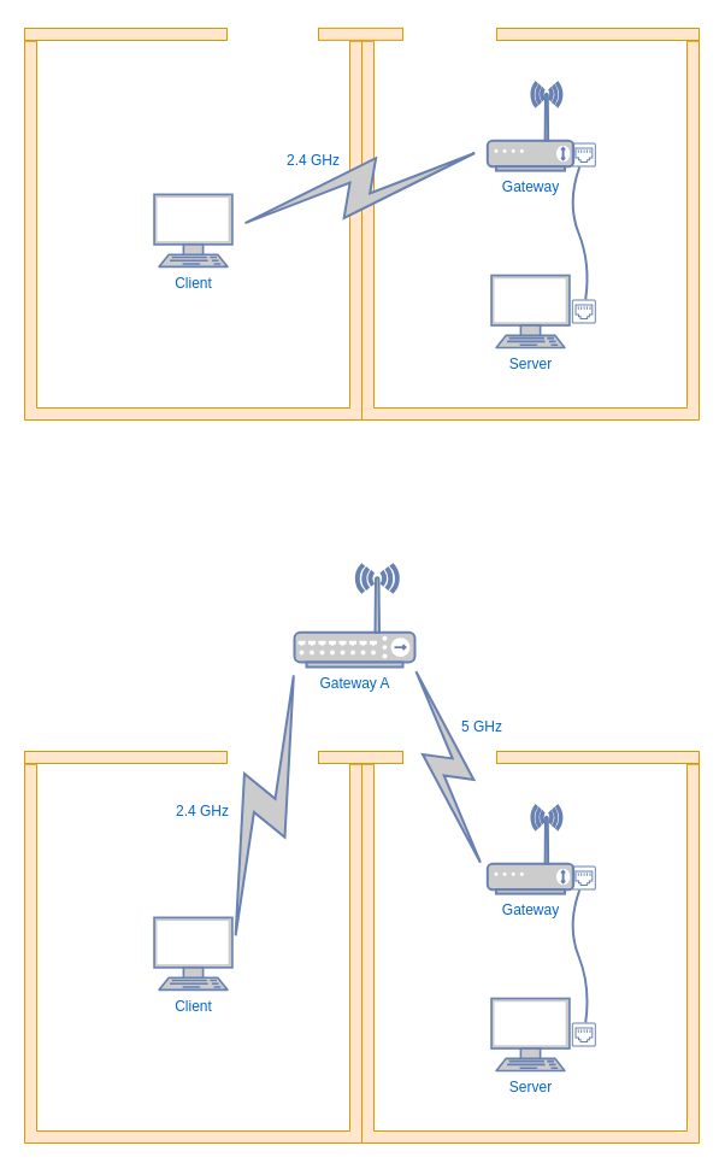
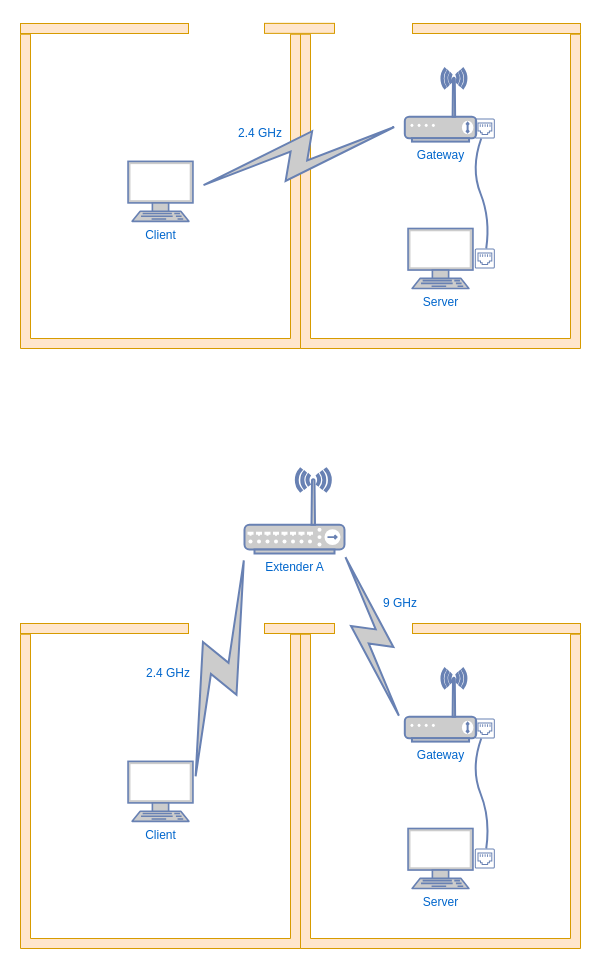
  <mxCell id="0" />
  <mxCell id="1" parent="0" />
  <mxCell id="2" value="" style="verticalLabelPosition=bottom;html=1;verticalAlign=top;align=center;shape=mxgraph.floorplan.wallU;fillColor=#ffe6cc;rotation=-180;strokeColor=#d79b00;" parent="1" vertex="1"><mxGeometry x="300" y="33.714" width="280" height="314.286" as="geometry" /></mxCell>
  <mxCell id="3" value="" style="verticalLabelPosition=bottom;html=1;verticalAlign=top;align=center;shape=mxgraph.floorplan.wall;fillColor=#ffe6cc;strokeColor=#d79b00;" parent="1" vertex="1"><mxGeometry x="412" y="20.14" width="168" height="15.714" as="geometry" /></mxCell>
  <mxCell id="4" value="Gateway" style="fontColor=#0066CC;verticalAlign=top;verticalLabelPosition=bottom;labelPosition=center;align=center;html=1;outlineConnect=0;fillColor=#CCCCCC;strokeColor=#6881B3;gradientColor=none;gradientDirection=north;strokeWidth=2;shape=mxgraph.networks.wireless_modem;aspect=fixed;" parent="1" vertex="1"><mxGeometry x="404.31" y="68" width="71.38" height="73.1" as="geometry" /></mxCell>
  <mxCell id="5" value="Server" style="fontColor=#0066CC;verticalAlign=top;verticalLabelPosition=bottom;labelPosition=center;align=center;html=1;outlineConnect=0;fillColor=#CCCCCC;strokeColor=#6881B3;gradientColor=none;gradientDirection=north;strokeWidth=2;shape=mxgraph.networks.terminal;aspect=fixed;" parent="1" vertex="1"><mxGeometry x="407.55" y="228" width="64.9" height="60" as="geometry" /></mxCell>
  <mxCell id="6" value="" style="verticalLabelPosition=bottom;html=1;verticalAlign=top;align=center;shape=mxgraph.floorplan.wallU;fillColor=#ffe6cc;rotation=-180;strokeColor=#d79b00;" parent="1" vertex="1"><mxGeometry x="20" y="33.714" width="280" height="314.286" as="geometry" /></mxCell>
  <mxCell id="7" value="" style="verticalLabelPosition=bottom;html=1;verticalAlign=top;align=center;shape=mxgraph.floorplan.wall;fillColor=#ffe6cc;strokeColor=#d79b00;" parent="1" vertex="1"><mxGeometry x="20" y="20.14" width="168" height="15.714" as="geometry" /></mxCell>
  <mxCell id="8" value="Client" style="fontColor=#0066CC;verticalAlign=top;verticalLabelPosition=bottom;labelPosition=center;align=center;html=1;outlineConnect=0;fillColor=#CCCCCC;strokeColor=#6881B3;gradientColor=none;gradientDirection=north;strokeWidth=2;shape=mxgraph.networks.terminal;aspect=fixed;" parent="1" vertex="1"><mxGeometry x="127.55" y="160.86" width="64.9" height="60" as="geometry" /></mxCell>
  <mxCell id="9" value="" style="html=1;outlineConnect=0;fillColor=#CCCCCC;strokeColor=#6881B3;gradientColor=none;gradientDirection=north;strokeWidth=2;shape=mxgraph.networks.comm_link_edge;html=1;rounded=0;" parent="1" source="8" target="4" edge="1"><mxGeometry width="100" height="100" relative="1" as="geometry"><mxPoint x="194.31" y="184.11" as="sourcePoint" /><mxPoint x="220" y="8" as="targetPoint" /><Array as="points"><mxPoint x="300" y="178" /></Array></mxGeometry></mxCell>
  <mxCell id="10" value="" style="group" parent="1" vertex="1" connectable="0"><mxGeometry x="470" y="118" width="24.31" height="150" as="geometry" /></mxCell>
  <mxCell id="11" value="" style="sketch=0;pointerEvents=1;shadow=0;dashed=0;html=1;strokeColor=none;fillColor=#6881B3;aspect=fixed;labelPosition=center;verticalLabelPosition=bottom;verticalAlign=top;align=center;outlineConnect=0;shape=mxgraph.vvd.ethernet_port;" parent="10" vertex="1"><mxGeometry x="4.31" width="20" height="20" as="geometry" /></mxCell>
  <mxCell id="12" value="" style="sketch=0;pointerEvents=1;shadow=0;dashed=0;html=1;strokeColor=none;fillColor=#6881B3;aspect=fixed;labelPosition=center;verticalLabelPosition=bottom;verticalAlign=top;align=center;outlineConnect=0;shape=mxgraph.vvd.ethernet_port;" parent="10" vertex="1"><mxGeometry x="4.31" y="130" width="20" height="20" as="geometry" /></mxCell>
  <mxCell id="13" value="" style="curved=1;endArrow=none;html=1;rounded=0;strokeColor=#6881B3;endFill=0;strokeWidth=2;" parent="10" source="12" target="11" edge="1"><mxGeometry width="50" height="50" relative="1" as="geometry"><mxPoint x="-50" y="100" as="sourcePoint" /><mxPoint y="50" as="targetPoint" /><Array as="points"><mxPoint x="20" y="100" /><mxPoint y="50" /></Array></mxGeometry></mxCell>
  <mxCell id="14" value="" style="verticalLabelPosition=bottom;html=1;verticalAlign=top;align=center;shape=mxgraph.floorplan.wallU;fillColor=#ffe6cc;rotation=-180;strokeColor=#d79b00;perimeterSpacing=0;" parent="1" vertex="1"><mxGeometry x="300" y="633.714" width="280" height="314.286" as="geometry" /></mxCell>
  <mxCell id="15" value="" style="verticalLabelPosition=bottom;html=1;verticalAlign=top;align=center;shape=mxgraph.floorplan.wall;fillColor=#ffe6cc;strokeColor=#d79b00;perimeterSpacing=0;" parent="1" vertex="1"><mxGeometry x="412" y="620.14" width="168" height="15.714" as="geometry" /></mxCell>
  <mxCell id="16" value="Gateway" style="fontColor=#0066CC;verticalAlign=top;verticalLabelPosition=bottom;labelPosition=center;align=center;html=1;outlineConnect=0;fillColor=#CCCCCC;strokeColor=#6881B3;gradientColor=none;gradientDirection=north;strokeWidth=2;shape=mxgraph.networks.wireless_modem;aspect=fixed;" parent="1" vertex="1"><mxGeometry x="404.31" y="668" width="71.38" height="73.1" as="geometry" /></mxCell>
  <mxCell id="17" value="Server" style="fontColor=#0066CC;verticalAlign=top;verticalLabelPosition=bottom;labelPosition=center;align=center;html=1;outlineConnect=0;fillColor=#CCCCCC;strokeColor=#6881B3;gradientColor=none;gradientDirection=north;strokeWidth=2;shape=mxgraph.networks.terminal;aspect=fixed;" parent="1" vertex="1"><mxGeometry x="407.55" y="828" width="64.9" height="60" as="geometry" /></mxCell>
  <mxCell id="18" value="" style="verticalLabelPosition=bottom;html=1;verticalAlign=top;align=center;shape=mxgraph.floorplan.wallU;fillColor=#ffe6cc;rotation=-180;strokeColor=#d79b00;perimeterSpacing=0;" parent="1" vertex="1"><mxGeometry x="20" y="633.714" width="280" height="314.286" as="geometry" /></mxCell>
  <mxCell id="19" value="" style="verticalLabelPosition=bottom;html=1;verticalAlign=top;align=center;shape=mxgraph.floorplan.wall;fillColor=#ffe6cc;strokeColor=#d79b00;perimeterSpacing=0;" parent="1" vertex="1"><mxGeometry x="20" y="620.14" width="168" height="15.714" as="geometry" /></mxCell>
  <mxCell id="20" value="Client" style="fontColor=#0066CC;verticalAlign=top;verticalLabelPosition=bottom;labelPosition=center;align=center;html=1;outlineConnect=0;fillColor=#CCCCCC;strokeColor=#6881B3;gradientColor=none;gradientDirection=north;strokeWidth=2;shape=mxgraph.networks.terminal;aspect=fixed;" parent="1" vertex="1"><mxGeometry x="127.55" y="760.86" width="64.9" height="60" as="geometry" /></mxCell>
  <mxCell id="21" value="" style="html=1;outlineConnect=0;fillColor=#CCCCCC;strokeColor=#6881B3;gradientColor=none;gradientDirection=north;strokeWidth=2;shape=mxgraph.networks.comm_link_edge;html=1;rounded=0;entryX=0.02;entryY=0.94;entryDx=0;entryDy=0;entryPerimeter=0;" parent="1" source="20" target="26" edge="1"><mxGeometry width="100" height="100" relative="1" as="geometry"><mxPoint x="194.31" y="784.11" as="sourcePoint" /><mxPoint x="220" y="608" as="targetPoint" /><Array as="points"><mxPoint x="300" y="778" /><mxPoint x="340" y="548" /></Array></mxGeometry></mxCell>
  <mxCell id="22" value="" style="group" parent="1" vertex="1" connectable="0"><mxGeometry x="470" y="718" width="24.31" height="150" as="geometry" /></mxCell>
  <mxCell id="23" value="" style="sketch=0;pointerEvents=1;shadow=0;dashed=0;html=1;strokeColor=none;fillColor=#6881B3;aspect=fixed;labelPosition=center;verticalLabelPosition=bottom;verticalAlign=top;align=center;outlineConnect=0;shape=mxgraph.vvd.ethernet_port;" parent="22" vertex="1"><mxGeometry x="4.31" width="20" height="20" as="geometry" /></mxCell>
  <mxCell id="24" value="" style="sketch=0;pointerEvents=1;shadow=0;dashed=0;html=1;strokeColor=none;fillColor=#6881B3;aspect=fixed;labelPosition=center;verticalLabelPosition=bottom;verticalAlign=top;align=center;outlineConnect=0;shape=mxgraph.vvd.ethernet_port;" parent="22" vertex="1"><mxGeometry x="4.31" y="130" width="20" height="20" as="geometry" /></mxCell>
  <mxCell id="25" value="" style="curved=1;endArrow=none;html=1;rounded=0;strokeColor=#6881B3;endFill=0;strokeWidth=2;" parent="22" source="24" target="23" edge="1"><mxGeometry width="50" height="50" relative="1" as="geometry"><mxPoint x="-50" y="100" as="sourcePoint" /><mxPoint y="50" as="targetPoint" /><Array as="points"><mxPoint x="20" y="100" /><mxPoint y="50" /></Array></mxGeometry></mxCell>
- <mxCell id="26" value="Gateway A" style="fontColor=#0066CC;verticalAlign=top;verticalLabelPosition=bottom;labelPosition=center;align=center;html=1;outlineConnect=0;fillColor=#CCCCCC;strokeColor=#6881B3;gradientColor=none;gradientDirection=north;strokeWidth=2;shape=mxgraph.networks.wireless_hub;" parent="1" vertex="1"><mxGeometry x="244" y="468" width="100" height="85" as="geometry" /></mxCell>
+ <mxCell id="26" value="Extender A" style="fontColor=#0066CC;verticalAlign=top;verticalLabelPosition=bottom;labelPosition=center;align=center;html=1;outlineConnect=0;fillColor=#CCCCCC;strokeColor=#6881B3;gradientColor=none;gradientDirection=north;strokeWidth=2;shape=mxgraph.networks.wireless_hub;" parent="1" vertex="1"><mxGeometry x="244" y="468" width="100" height="85" as="geometry" /></mxCell>
  <mxCell id="27" value="" style="html=1;outlineConnect=0;fillColor=#CCCCCC;strokeColor=#6881B3;gradientColor=none;gradientDirection=north;strokeWidth=2;shape=mxgraph.networks.comm_link_edge;html=1;rounded=0;entryX=0.98;entryY=0.94;entryDx=0;entryDy=0;entryPerimeter=0;exitX=-0.041;exitY=0.766;exitDx=0;exitDy=0;exitPerimeter=0;" parent="1" source="16" target="26" edge="1"><mxGeometry width="100" height="100" relative="1" as="geometry"><mxPoint x="310" y="797.879" as="sourcePoint" /><mxPoint x="256.45" y="557.9" as="targetPoint" /><Array as="points"><mxPoint x="202.45" y="788" /></Array></mxGeometry></mxCell>
  <mxCell id="28" value="" style="verticalLabelPosition=bottom;html=1;verticalAlign=top;align=center;shape=mxgraph.floorplan.wall;fillColor=#ffe6cc;strokeColor=#d79b00;perimeterSpacing=0;" parent="1" vertex="1"><mxGeometry x="264" y="620.14" width="70" height="15.71" as="geometry" /></mxCell>
  <mxCell id="29" value="" style="verticalLabelPosition=bottom;html=1;verticalAlign=top;align=center;shape=mxgraph.floorplan.wall;fillColor=#ffe6cc;strokeColor=#d79b00;perimeterSpacing=0;" parent="1" vertex="1"><mxGeometry x="264" y="20" width="70" height="15.71" as="geometry" /></mxCell>
  <mxCell id="30" value="2.4 GHz" style="text;html=1;strokeColor=none;fillColor=none;align=center;verticalAlign=middle;whiteSpace=wrap;rounded=0;fontSize=12;fontColor=#0066CC;" vertex="1" parent="1"><mxGeometry x="220" y="118" width="80" height="30" as="geometry" /></mxCell>
  <mxCell id="31" value="2.4 GHz" style="text;html=1;strokeColor=none;fillColor=none;align=center;verticalAlign=middle;whiteSpace=wrap;rounded=0;fontSize=12;fontColor=#0066CC;" vertex="1" parent="1"><mxGeometry x="127.55" y="658" width="80" height="30" as="geometry" /></mxCell>
- <mxCell id="32" value="5 GHz" style="text;html=1;strokeColor=none;fillColor=none;align=center;verticalAlign=middle;whiteSpace=wrap;rounded=0;fontSize=12;fontColor=#0066CC;" vertex="1" parent="1"><mxGeometry x="360" y="588" width="80" height="30" as="geometry" /></mxCell>
+ <mxCell id="32" value="9 GHz" style="text;html=1;strokeColor=none;fillColor=none;align=center;verticalAlign=middle;whiteSpace=wrap;rounded=0;fontSize=12;fontColor=#0066CC;" vertex="1" parent="1"><mxGeometry x="360" y="588" width="80" height="30" as="geometry" /></mxCell>
